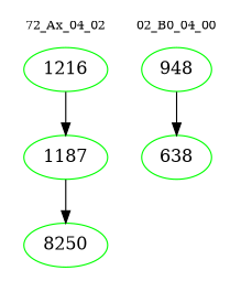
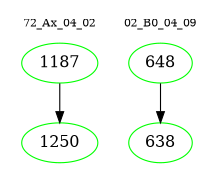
  digraph {
    node [color=green]
    edge [color=black]
-   n1 [label=1216]
    n2 [label=1187]
-   n3 [label=8250]
-   n4 [label=948]
+   n3 [label=1250]
+   n4 [label=648]
    n5 [label=638]
    subgraph cluster_1 {
      color=white
      fontsize=10
      label="72_Ax_04_02"
-     n1
      n2
      n3
    }
    subgraph cluster_2 {
      color=white
      fontsize=10
-     label="02_B0_04_00"
+     label="02_B0_04_09"
      n4
      n5
    }
-   n1 -> n2
    n2 -> n3
    n4 -> n5
  }
